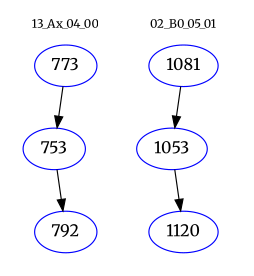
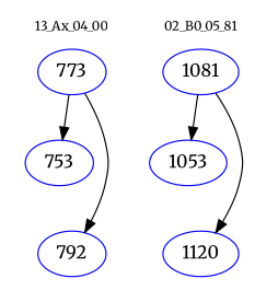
  digraph {
    fontname=Merriweather
    node [color=blue fontname=Merriweather]
    edge [color=black fontname=Merriweather]
    n1 [label=773]
    n2 [label=753]
    n3 [label=792]
    n4 [label=1081]
    n5 [label=1053]
    n6 [label=1120]
    subgraph cluster_1 {
      color=white
      fontsize=10
      label="13_Ax_04_00"
      n1
      n2
      n3
    }
    subgraph cluster_2 {
      color=white
      fontsize=10
-     label="02_B0_05_01"
+     label="02_B0_05_81"
      n4
      n5
      n6
    }
    n1 -> n2
-   n2 -> n3
+   n1 -> n3
    n4 -> n5
-   n5 -> n6
+   n4 -> n6
  }
